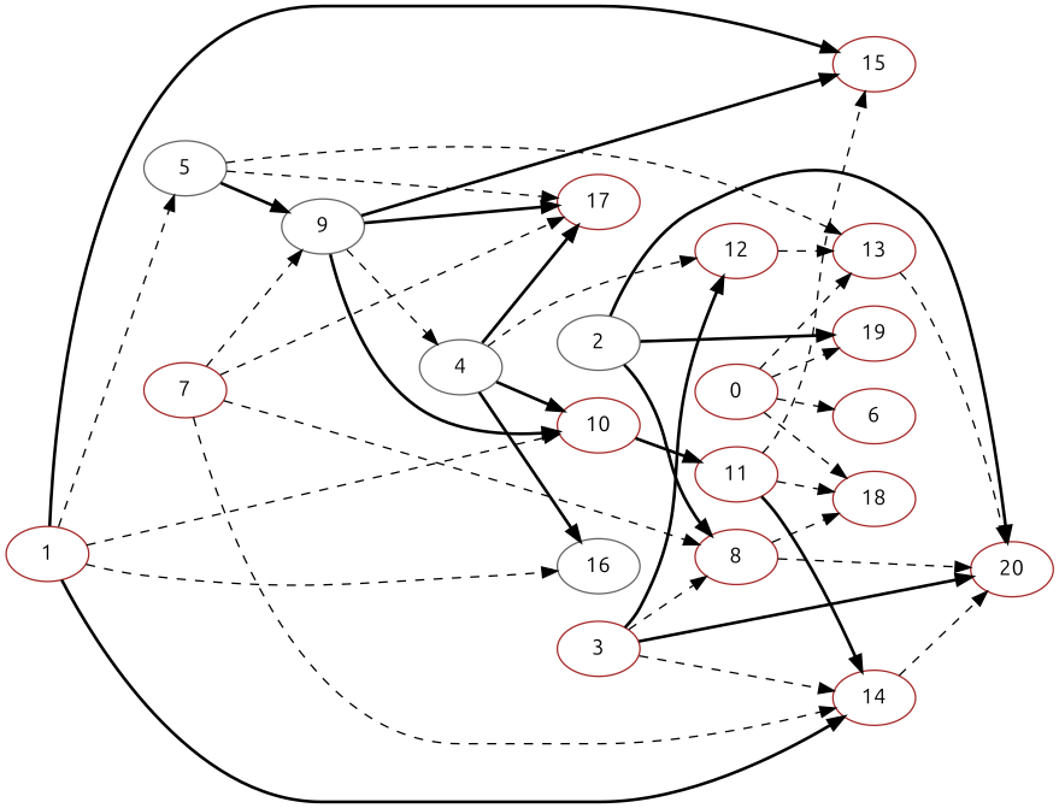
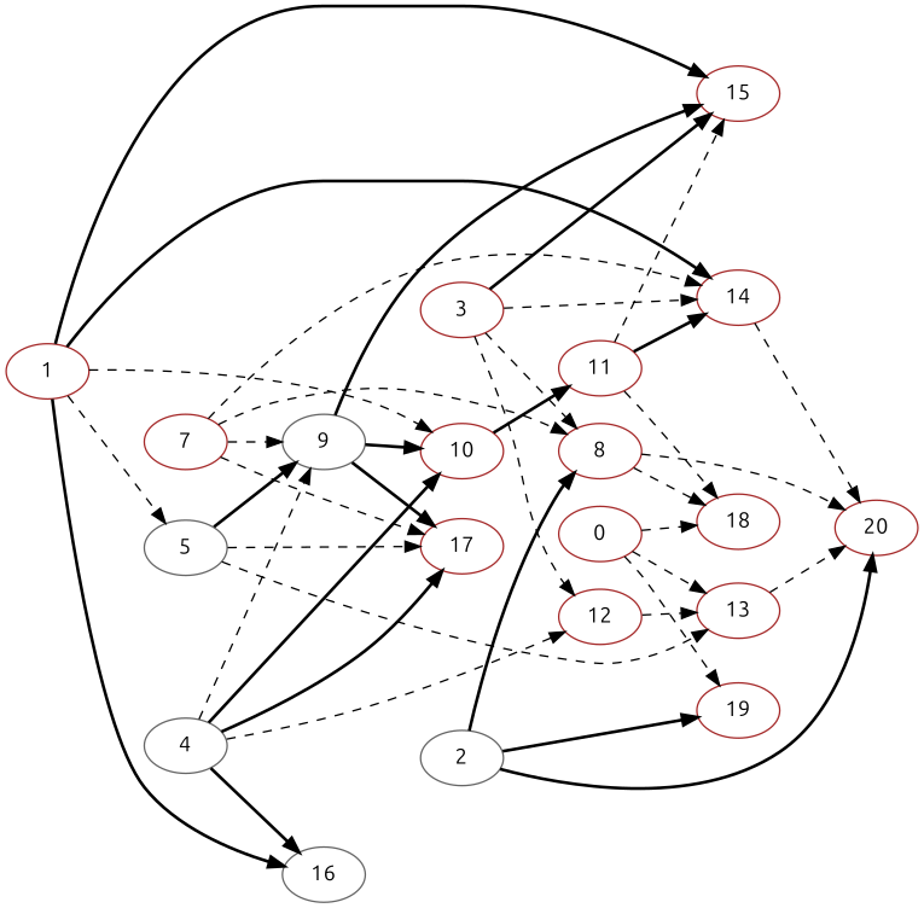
  digraph {
    fontname=Ubuntu
    rankdir=LR
    node [Weight=9 color=brown fontname=Ubuntu]
    edge [Weight=34 fontname=Ubuntu style=dashed]
    1 [Weight=3]
    5 [color=gray40]
    10
    14 [Weight=5]
    16 [Weight=8 color=gray40]
    15 [Weight=7]
    9 [Weight=7 color=gray40]
    13
    17 [Weight=4]
    11 [Weight=6]
    20 [Weight=8]
    7 [Weight=7]
    8 [Weight=6]
    18 [Weight=8]
    4 [Weight=10 color=gray40]
    12 [Weight=2]
    3 [Weight=6]
    2 [Weight=5 color=gray40]
    19
    0 [Weight=4]
-   6 [Weight=2]
    1 -> 5 [Weight=45]
    1 -> 10 [Weight=56]
    1 -> 14 [Weight=22 style=bold]
-   1 -> 16 [Weight=45]
+   1 -> 16 [Weight=45 style=bold]
    1 -> 15 [Weight=50 style=bold]
    5 -> 9 [Weight=39 style=bold]
    5 -> 13 [Weight=50]
    5 -> 17 [Weight=45]
    10 -> 11 [Weight=11 style=bold]
    14 -> 20 [Weight=11]
    9 -> 10 [style=bold]
    9 -> 15 [Weight=22 style=bold]
    9 -> 17 [Weight=39 style=bold]
    13 -> 20 [Weight=11]
    11 -> 14 [Weight=39 style=bold]
    11 -> 15
    11 -> 18 [Weight=28]
    7 -> 14 [Weight=11]
    7 -> 9
    7 -> 17 [Weight=28]
    7 -> 8
    8 -> 20 [Weight=11]
    8 -> 18 [Weight=50]
    4 -> 10 [Weight=11 style=bold]
    4 -> 16 [Weight=22 style=bold]
-   9 -> 4 [Weight=22]
+   4 -> 9 [Weight=22]
    4 -> 17 [Weight=39 style=bold]
    4 -> 12 [Weight=17]
    12 -> 13 [Weight=56]
    3 -> 14 [Weight=17]
-   3 -> 20 [Weight=39 style=bold]
+   3 -> 15 [Weight=39 style=bold]
    3 -> 8 [Weight=45]
-   3 -> 12 [Weight=45 style=bold]
+   3 -> 12 [Weight=45]
    2 -> 20 [style=bold]
    2 -> 8 [style=bold]
    2 -> 19 [Weight=39 style=bold]
    0 -> 13
    0 -> 18 [Weight=17]
    0 -> 19 [Weight=22]
-   0 -> 6 [Weight=45]
  }
